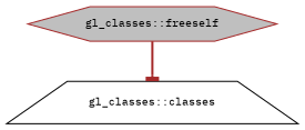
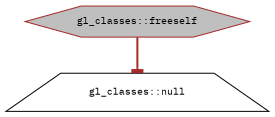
  digraph {
    rankdir=TB
    fontname="IBM Plex Mono"
    node [fontname="IBM Plex Mono" fontsize=10 style=filled]
    n1 [color=brown fillcolor=grey75 fontcolor=black height=0.2 label="gl_classes::freeself" shape=hexagon width=0.4]
-   n2 [color=black fillcolor=white height=0.2 label="gl_classes::classes" shape=trapezium width=0.4]
+   n2 [color=black fillcolor=white height=0.2 label="gl_classes::null" shape=trapezium width=0.4]
    n1 -> n2 [color=brown fontname="IBM Plex Mono" fontsize=10 labelfontname=Helvetica labelfontsize=10 style=bold arrowhead=tee]
  }
